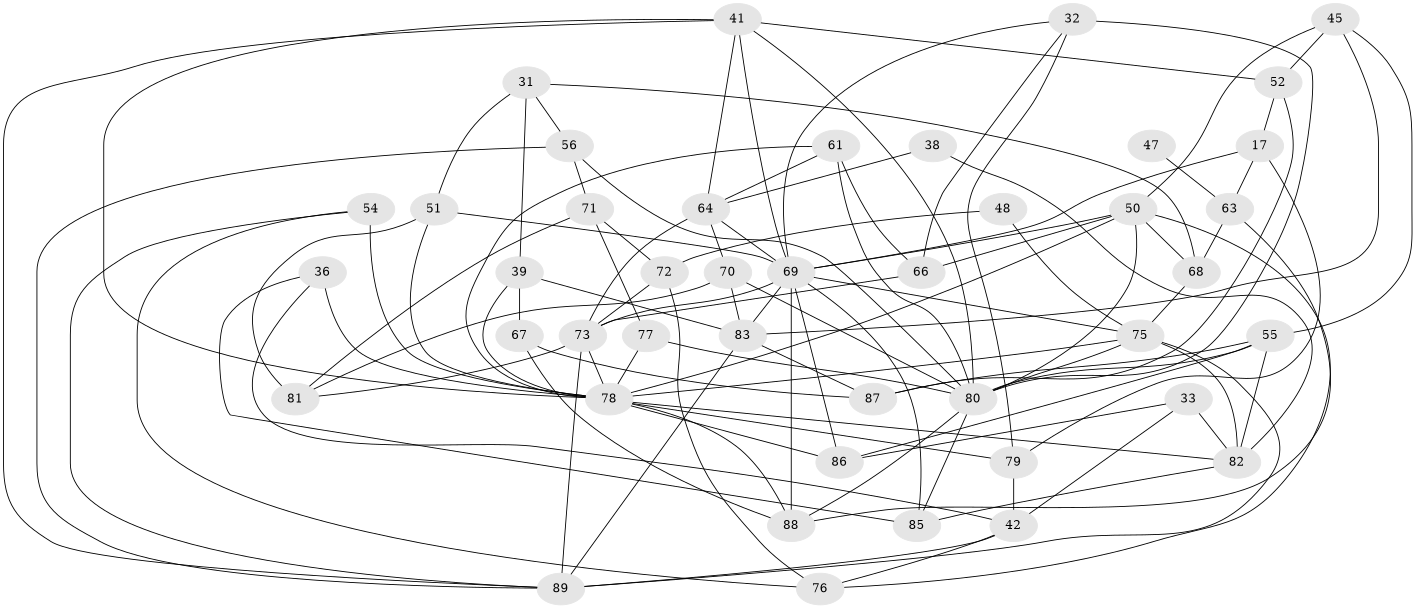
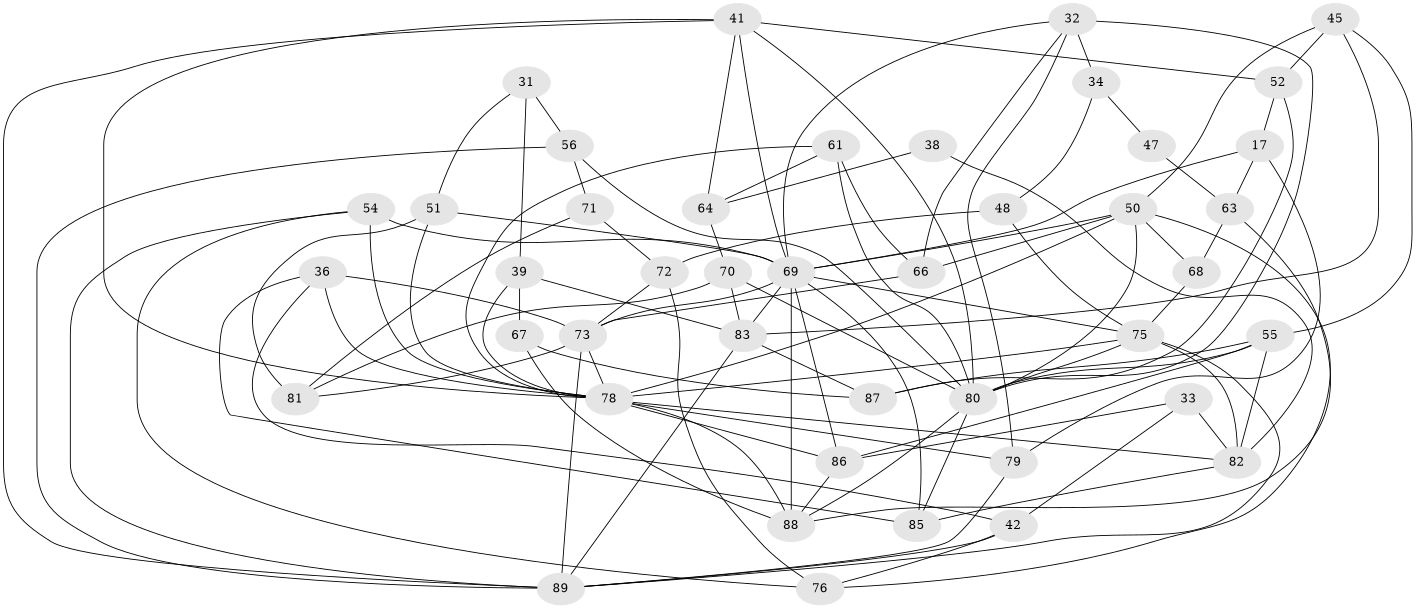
  graph {
    node [color=gray90 style=filled]
    31
    39
    51
    56
    68
    78 [super="+9+58+74"]
    67
    83 [super="+25"]
    69 [super="+65+40"]
    81
    80 [super="+5+17+28+53"]
    89 [super="+59+60"]
    71
    75 [super="+43"]
    32 [super="+19"]
+   34
    66
    79
    47
    48
    73 [super="+1+7+21"]
    86 [super="+35"]
    85
    88 [super="+62+84"]
    33
    42
    82 [super="+10+27"]
    76
    63
    72 [super="+2"]
    36
    64 [super="+4"]
    70
    38
    87
    41 [super="+30"]
    52
    n38 [label=17]
    50 [super="+14+44"]
    45
    55 [super="+15"]
    54 [super="+49+46"]
-   77
    61
    31 -- 39
    31 -- 51
    31 -- 56
-   31 -- 68
    39 -- 78
    39 -- 67
    39 -- 83
    51 -- 78
    51 -- 69
    51 -- 81
    56 -- 80
    56 -- 89
    56 -- 71
    68 -- 75
    78 -- 79
    78 -- 86
    78 -- 88
    78 -- 82 [weight=2]
    67 -- 88 [weight=2]
    67 -- 87
    83 -- 89
    83 -- 87
    69 -- 83
    69 -- 75 [weight=2]
    69 -- 73 [weight=2]
    69 -- 86 [weight=2]
    69 -- 85
    69 -- 88 [weight=2]
    80 -- 85
    80 -- 88
    71 -- 81
    71 -- 72
-   71 -- 77
    75 -- 78 [weight=2]
    75 -- 80 [weight=2]
    75 -- 89
    75 -- 82
    32 -- 69
    32 -- 80
+   32 -- 34 [weight=2]
    32 -- 66
    32 -- 79
+   34 -- 47
+   34 -- 48
    66 -- 73
-   79 -- 42
+   79 -- 89
    47 -- 63
    48 -- 75
    48 -- 72 [weight=2]
    73 -- 78
    73 -- 81
    73 -- 89 [weight=2]
+   86 -- 88
    33 -- 86
    33 -- 42
    33 -- 82 [weight=2]
    42 -- 89
    42 -- 76
    82 -- 85
    63 -- 68
    63 -- 88
    72 -- 73 [weight=2]
    72 -- 76
    36 -- 78 [weight=2]
    36 -- 85
    36 -- 42
-   64 -- 73
+   36 -- 73
    64 -- 70
    70 -- 83
    70 -- 81
    70 -- 80
    38 -- 82 [weight=2]
    38 -- 64 [weight=2]
    41 -- 78
    41 -- 69
    41 -- 80
    41 -- 89
    41 -- 64
    41 -- 52
    52 -- 87
    52 -- n38
    n38 -- 69
    n38 -- 79
    n38 -- 63
    50 -- 68
    50 -- 78 [weight=2]
    50 -- 69
    50 -- 80
    50 -- 66
    50 -- 76
    45 -- 83
    45 -- 52
    45 -- 50
    45 -- 55
    55 -- 80
    55 -- 86
    55 -- 82 [weight=2]
    55 -- 87
    54 -- 78 [weight=4]
-   64 -- 69
+   54 -- 69
    54 -- 89 [weight=2]
    54 -- 76
-   77 -- 78 [weight=2]
-   77 -- 80
    61 -- 78
    61 -- 80
    61 -- 66
    61 -- 64
  }
